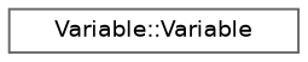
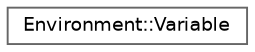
  digraph {
    rankdir=LR
-   n1 [color=grey40 fillcolor=white fontname=Helvetica fontsize=10 height=0.2 label="Variable::Variable" shape=box style=filled width=0.4]
+   n1 [color=grey40 fillcolor=white fontname=Helvetica fontsize=10 height=0.2 label="Environment::Variable" shape=box style=filled width=0.4]
  }
